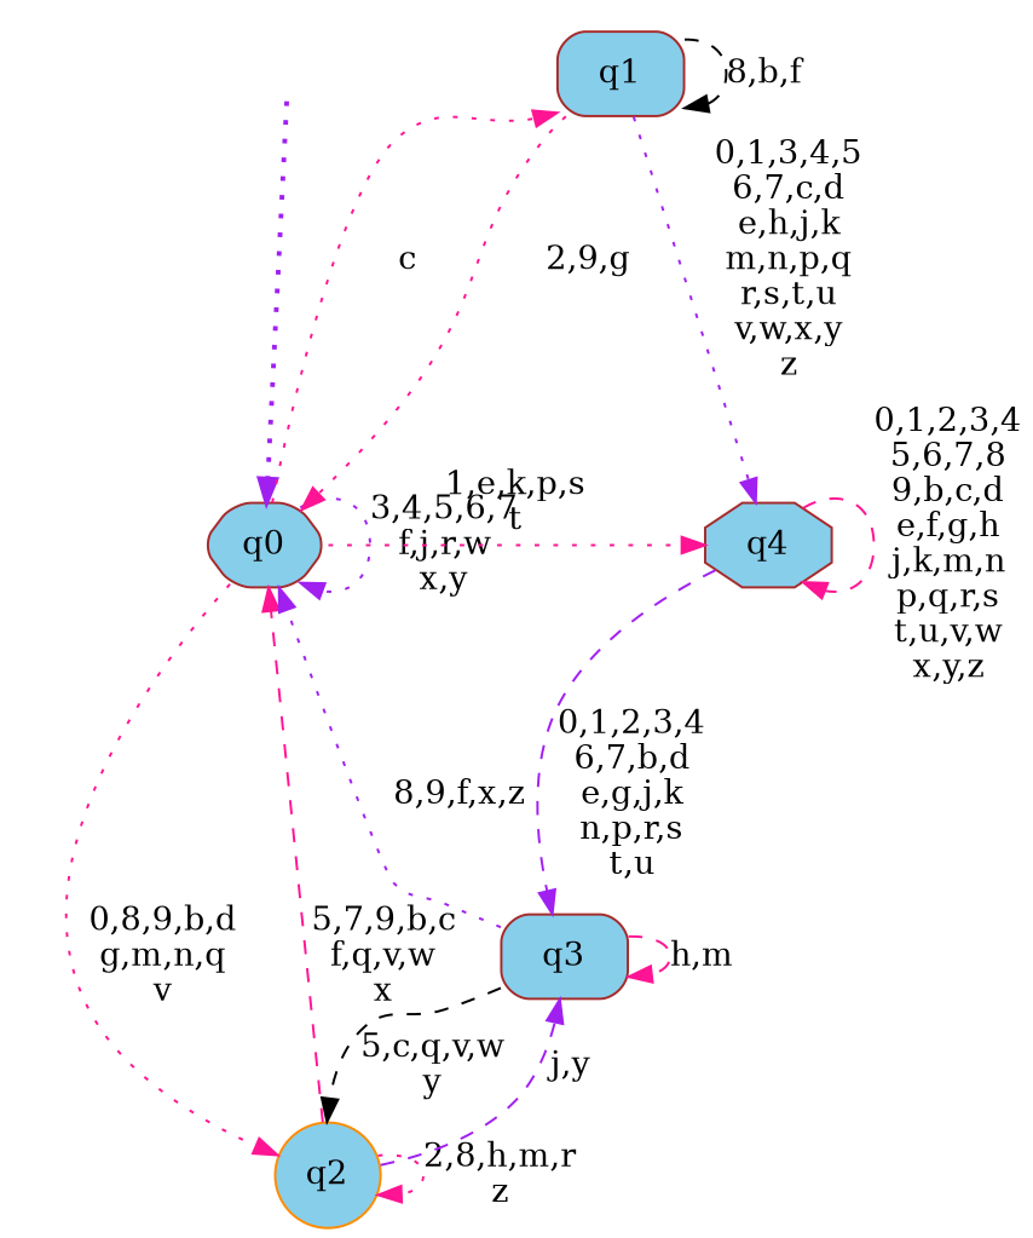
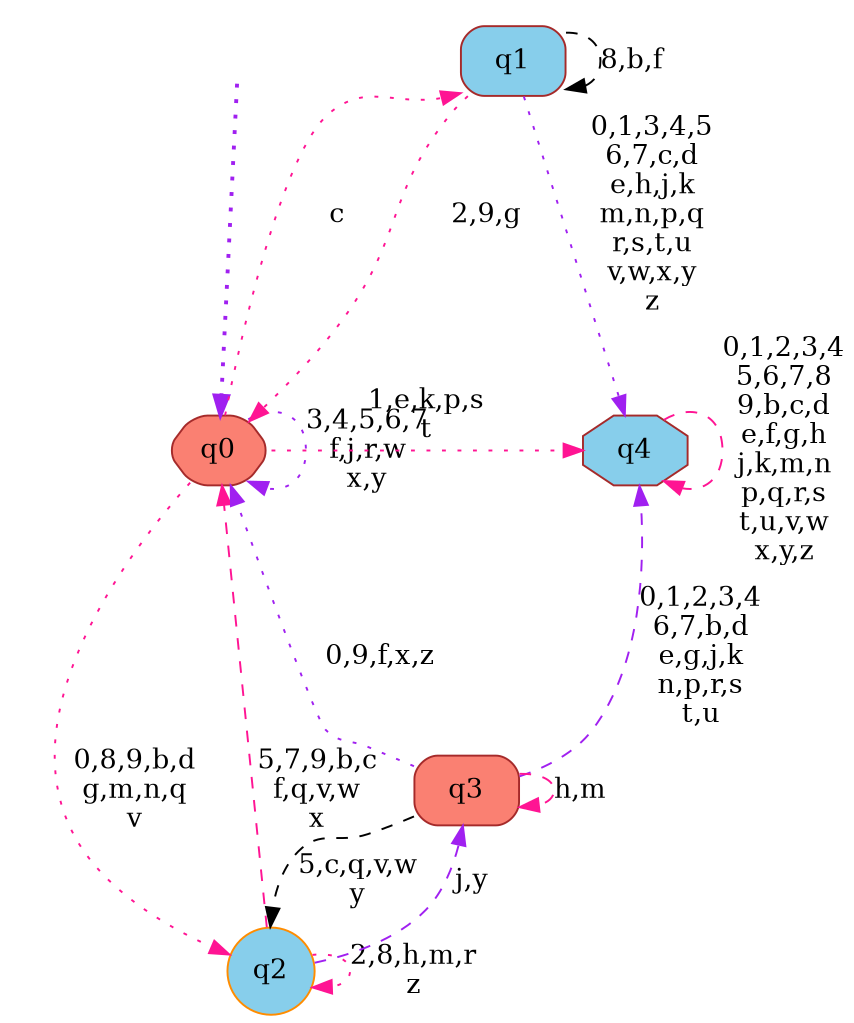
  digraph {
    rankdir=TB
    node [shape=box style="rounded,filled" color=brown fillcolor=skyblue]
    edge [color=deeppink style=dotted]
    __start0 [height=0 shape=none style=invis width=0 color="" fillcolor=""]
-   n2 [label=q0 shape=hexagon]
+   n2 [fillcolor=salmon label=q0 shape=hexagon]
    n3 [label=q1]
    n4 [color=darkorange label=q2 shape=circle style=filled]
    n5 [label=q4 shape=octagon style=filled]
-   n6 [label=q3]
+   n6 [fillcolor=salmon label=q3]
    subgraph cluster_1 {
      nodesep=0.15
      ranksep=0.15
      style=invis
      __start0
      n2
    }
    __start0 -> n2 [color=purple penwidth=2]
    n2 -> n2 [color=purple label="3,4,5,6,7\nf,j,r,w\nx,y"]
    n2 -> n3 [label=c]
    n2 -> n4 [label="0,8,9,b,d\ng,m,n,q\nv"]
    n2 -> n5 [label="1,e,k,p,s\nt"]
    n3 -> n2 [label="2,9,g"]
    n3 -> n3 [color=black label="8,b,f" style=dashed]
    n3 -> n5 [color=purple label="0,1,3,4,5\n6,7,c,d\ne,h,j,k\nm,n,p,q\nr,s,t,u\nv,w,x,y\nz"]
    n4 -> n2 [label="5,7,9,b,c\nf,q,v,w\nx" style=dashed]
    n4 -> n4 [label="2,8,h,m,r\nz"]
    n4 -> n6 [color=purple label="j,y" style=dashed]
    n5 -> n5 [label="0,1,2,3,4\n5,6,7,8\n9,b,c,d\ne,f,g,h\nj,k,m,n\np,q,r,s\nt,u,v,w\nx,y,z" style=dashed]
-   n6 -> n2 [color=purple label="8,9,f,x,z"]
+   n6 -> n2 [color=purple label="0,9,f,x,z"]
    n6 -> n4 [color=black label="5,c,q,v,w\ny" style=dashed]
-   n5 -> n6 [color=purple label="0,1,2,3,4\n6,7,b,d\ne,g,j,k\nn,p,r,s\nt,u" style=dashed]
+   n6 -> n5 [color=purple label="0,1,2,3,4\n6,7,b,d\ne,g,j,k\nn,p,r,s\nt,u" style=dashed]
    n6 -> n6 [label="h,m" style=dashed]
  }
